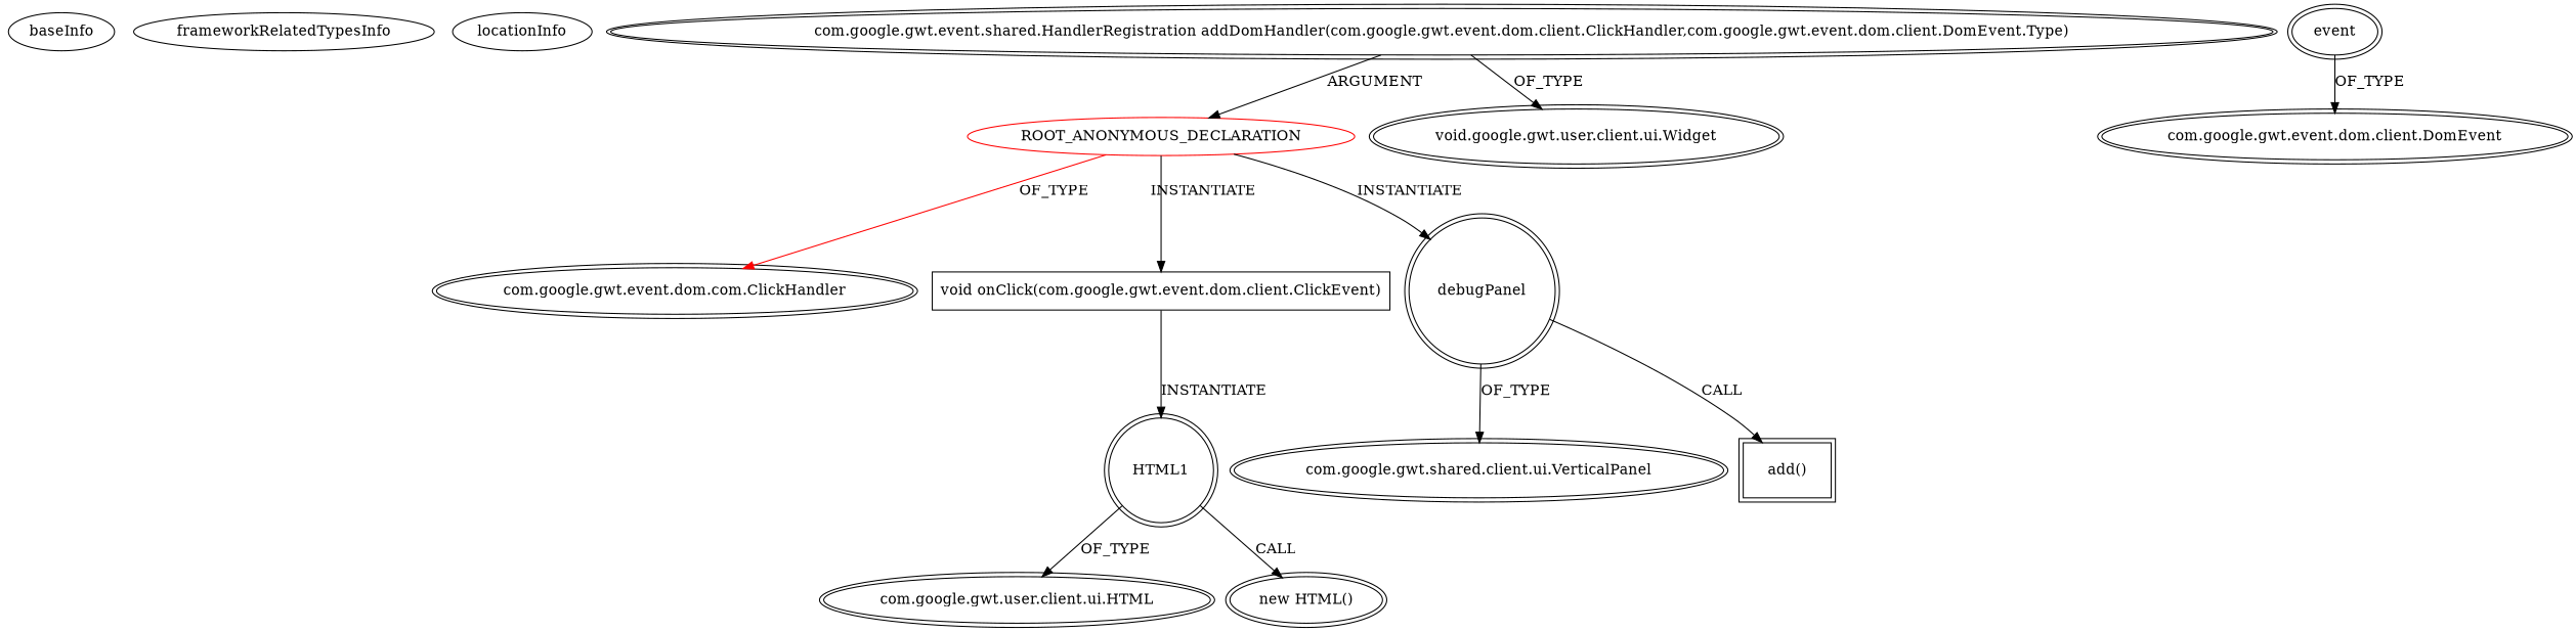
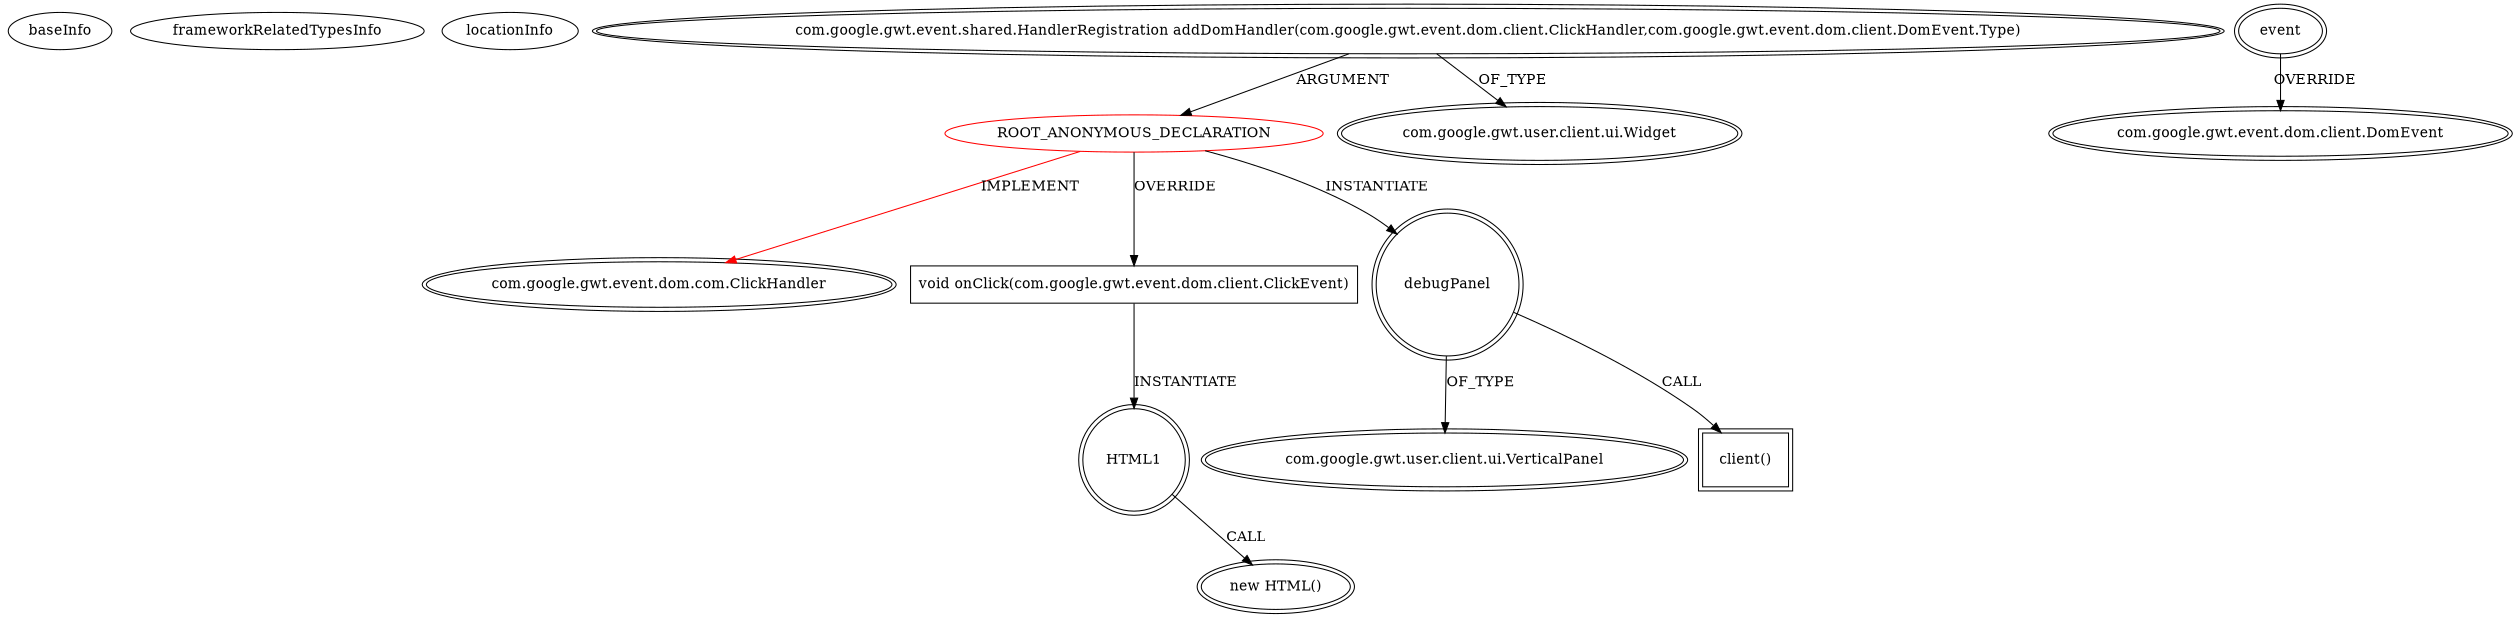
  digraph {
    node [isFrameworkType=true vertexType=FRAMEWORK_CLASS_TYPE peripheries=2]
    baseInfo [category=extension_graph graphId=749 isAnonymous=true possibleRelation=false isFrameworkType="" vertexType="" peripheries=""]
    frameworkRelatedTypesInfo [0="com.google.gwt.event.dom.client.ClickHandler" isFrameworkType="" vertexType="" peripheries=""]
    locationInfo [contextSignature="void onModuleLoad()" filePath="/ashtonthomas-gwt-fast-touch-press/gwt-fast-touch-press-master/src/io/ashton/fastpress/client/Gwt_fast_press.java" graphId=749 projectName="ashtonthomas-gwt-fast-touch-press" isFrameworkType="" vertexType="" peripheries=""]
    n4 [color=red isFrameworkType=false label=ROOT_ANONYMOUS_DECLARATION vertexType=ROOT_ANONYMOUS_DECLARATION peripheries=""]
    n5 [label="com.google.gwt.event.dom.com.ClickHandler" vertexType=FRAMEWORK_INTERFACE_TYPE]
    n6 [isFrameworkType=false label="void onClick(com.google.gwt.event.dom.client.ClickEvent)" shape=box vertexType=OVERRIDING_METHOD_DECLARATION peripheries=""]
    n7 [label=debugPanel shape=circle vertexType=VARIABLE_EXPRESION]
    n8 [label=HTML1 shape=circle vertexType=VARIABLE_EXPRESION]
    n9 [label="com.google.gwt.event.shared.HandlerRegistration addDomHandler(com.google.gwt.event.dom.client.ClickHandler,com.google.gwt.event.dom.client.DomEvent.Type)" vertexType=OUTSIDE_CALL]
-   n10 [label="void.google.gwt.user.client.ui.Widget"]
+   n10 [label="com.google.gwt.user.client.ui.Widget"]
    n11 [label=event vertexType=PARAMETER_DECLARATION]
    n12 [label="com.google.gwt.event.dom.client.DomEvent"]
-   n13 [label="com.google.gwt.shared.client.ui.VerticalPanel"]
-   n14 [label="add()" shape=box vertexType=INSIDE_CALL]
-   n15 [label="com.google.gwt.user.client.ui.HTML"]
+   n13 [label="com.google.gwt.user.client.ui.VerticalPanel"]
+   n14 [label="client()" shape=box vertexType=INSIDE_CALL]
    n16 [label="new HTML()" vertexType=CONSTRUCTOR_CALL]
-   n4 -> n5 [color=red label=OF_TYPE]
-   n4 -> n6 [label=INSTANTIATE]
+   n4 -> n5 [color=red label=IMPLEMENT]
+   n4 -> n6 [label=OVERRIDE]
    n4 -> n7 [label=INSTANTIATE]
    n6 -> n8 [label=INSTANTIATE]
    n7 -> n13 [label=OF_TYPE]
    n7 -> n14 [label=CALL]
-   n8 -> n15 [label=OF_TYPE]
    n8 -> n16 [label=CALL]
    n9 -> n4 [label=ARGUMENT]
    n9 -> n10 [label=OF_TYPE]
-   n11 -> n12 [label=OF_TYPE]
+   n11 -> n12 [label=OVERRIDE]
  }
